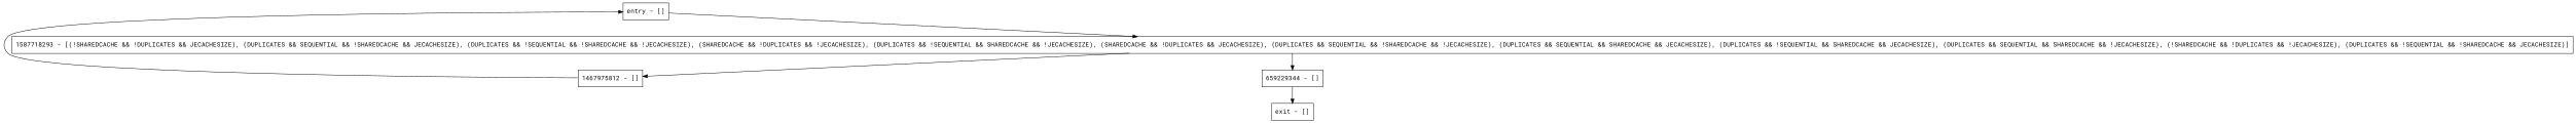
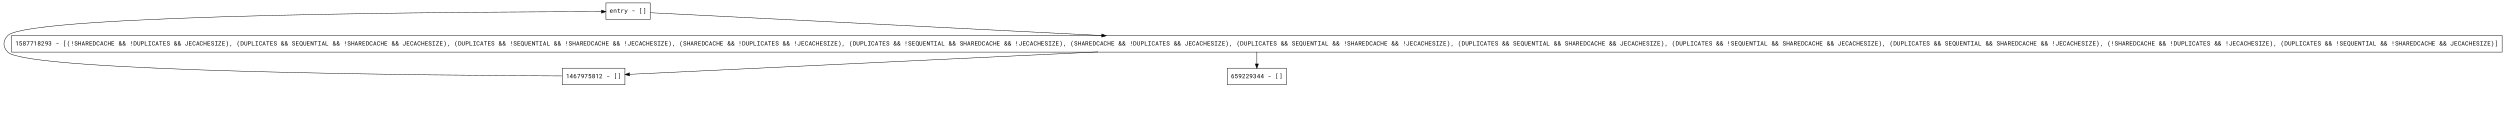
  digraph {
    fontname="Roboto Mono"
    node [fontname="Roboto Mono" shape=record]
    edge [fontname="Roboto Mono"]
    n1 [label="entry - []"]
    n2 [label="1587718293 - [(!SHAREDCACHE && !DUPLICATES && JECACHESIZE), (DUPLICATES && SEQUENTIAL && !SHAREDCACHE && JECACHESIZE), (DUPLICATES && !SEQUENTIAL && !SHAREDCACHE && !JECACHESIZE), (SHAREDCACHE && !DUPLICATES && !JECACHESIZE), (DUPLICATES && !SEQUENTIAL && SHAREDCACHE && !JECACHESIZE), (SHAREDCACHE && !DUPLICATES && JECACHESIZE), (DUPLICATES && SEQUENTIAL && !SHAREDCACHE && !JECACHESIZE), (DUPLICATES && SEQUENTIAL && SHAREDCACHE && JECACHESIZE), (DUPLICATES && !SEQUENTIAL && SHAREDCACHE && JECACHESIZE), (DUPLICATES && SEQUENTIAL && SHAREDCACHE && !JECACHESIZE), (!SHAREDCACHE && !DUPLICATES && !JECACHESIZE), (DUPLICATES && !SEQUENTIAL && !SHAREDCACHE && JECACHESIZE)]"]
    n3 [label="1467975812 - []"]
    n4 [label="659229344 - []"]
-   n5 [label="exit - []"]
    n1 -> n2
    n2 -> n3
    n2 -> n4
    n3 -> n1
-   n4 -> n5
  }
